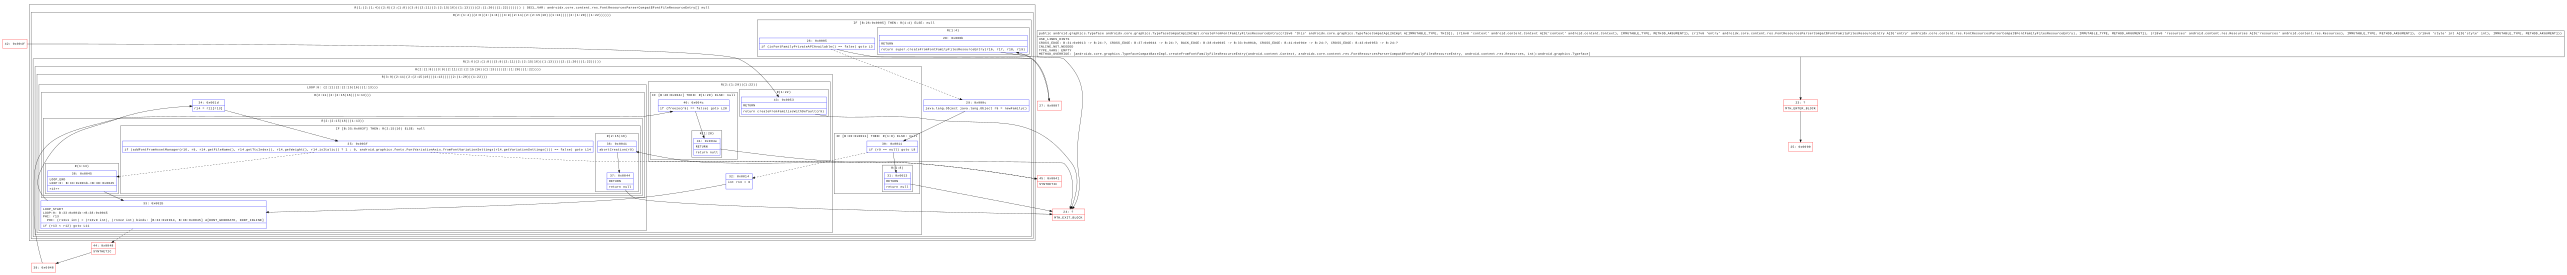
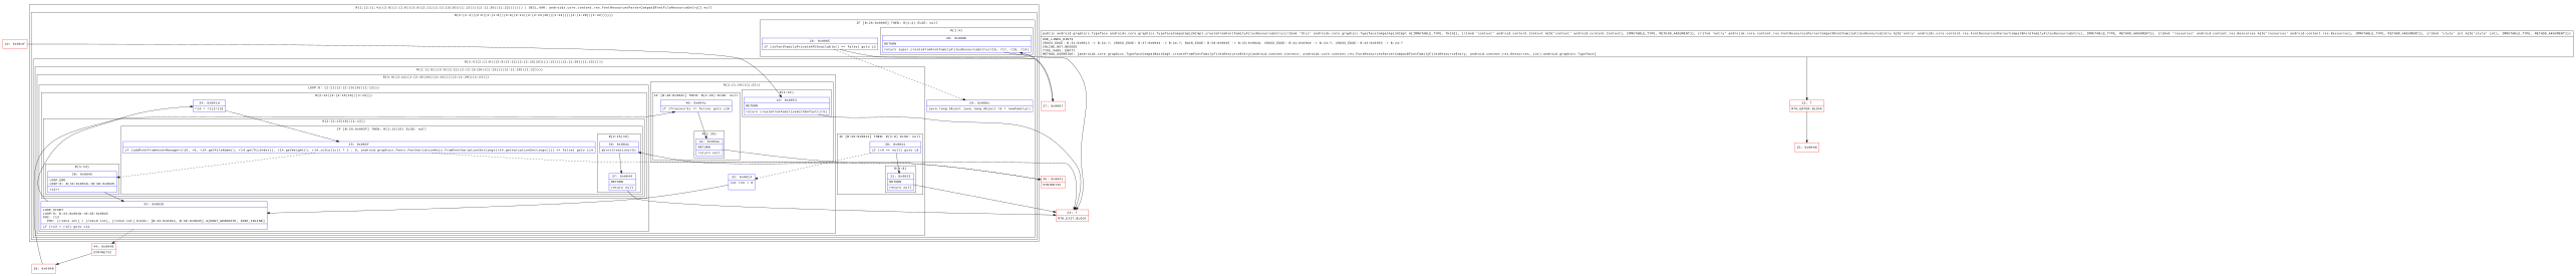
  digraph {
    fontname="Liberation Mono"
    node [color=blue fontname="Liberation Mono" shape=record]
    edge [fontname="Liberation Mono"]
    n1 [label="{28\:\ 0x000b|RETURN\l|return super.createFromFontFamilyFilesResourceEntry(r16, r17, r18, r19)\l}"]
    n2 [label="{26\:\ 0x0005|if (isFontFamilyPrivateAPIAvailable() == false) goto L3\l}"]
    n3 [label="{31\:\ 0x0013|RETURN\l|return null\l}"]
    n4 [label="{30\:\ 0x0011|if (r9 == null) goto L8\l}"]
    n5 [label="{36\:\ 0x0041|abortCreation(r9)\l}"]
    n6 [label="{37\:\ 0x0044|RETURN\l|return null\l}"]
    n7 [label="{35\:\ 0x003f|if (addFontFromAssetManager(r16, r9, r14.getFileName(), r14.getTtcIndex(), r14.getWeight(), r14.isItalic() ? 1 : 0, android.graphics.fonts.FontVariationAxis.fromFontVariationSettings(r14.getVariationSettings())) == false) goto L14\l}"]
    n8 [label="{38\:\ 0x0045|LOOP_END\lLOOP:0: B:33:0x001b\-\>B:38:0x0045\l|r13++\l}"]
    n9 [label="{34\:\ 0x001d|r14 = r11[r13]\l}"]
    n10 [label="{33\:\ 0x001b|LOOP_START\lLOOP:0: B:33:0x001b\-\>B:38:0x0045\lPHI: r13 \l  PHI: (r13v1 int) = (r13v0 int), (r13v2 int) binds: [B:32:0x0014, B:38:0x0045] A[DONT_GENERATE, DONT_INLINE]\l|if (r13 \< r12) goto L11\l}"]
    n11 [label="{41\:\ 0x004e|RETURN\l|return null\l}"]
    n12 [label="{40\:\ 0x004c|if (freeze(r9) == false) goto L20\l}"]
    n13 [label="{43\:\ 0x0053|RETURN\l|return createFromFamiliesWithDefault(r9)\l}"]
    n14 [label="{32\:\ 0x0014|int r13 = 0\l\l}"]
    n15 [label="{29\:\ 0x000c|java.lang.Object java.lang.Object r9 = newFamily()\l}"]
    n16 [color=red label="{24\:\ ?|MTH_EXIT_BLOCK\l}"]
    n17 [color=red label="{27\:\ 0x0007}"]
    n18 [color=red label="{45\:\ 0x0041|SYNTHETIC\l}"]
    n19 [color=red label="{44\:\ 0x0048|SYNTHETIC\l}"]
    n20 [color=red label="{39\:\ 0x0048}"]
    n21 [color=red label="{42\:\ 0x004f}"]
    n22 [color=red label="{23\:\ ?|MTH_ENTER_BLOCK\l}"]
    n23 [color=red label="{25\:\ 0x0000}"]
    n24 [label="{public android.graphics.Typeface androidx.core.graphics.TypefaceCompatApi26Impl.createFromFontFamilyFilesResourceEntry((r15v0 'this' androidx.core.graphics.TypefaceCompatApi26Impl A[IMMUTABLE_TYPE, THIS]), (r16v0 'context' android.content.Context A[D('context' android.content.Context), IMMUTABLE_TYPE, METHOD_ARGUMENT]), (r17v0 'entry' androidx.core.content.res.FontResourcesParserCompat$FontFamilyFilesResourceEntry A[D('entry' androidx.core.content.res.FontResourcesParserCompat$FontFamilyFilesResourceEntry), IMMUTABLE_TYPE, METHOD_ARGUMENT]), (r18v0 'resources' android.content.res.Resources A[D('resources' android.content.res.Resources), IMMUTABLE_TYPE, METHOD_ARGUMENT]), (r19v0 'style' int A[D('style' int), IMMUTABLE_TYPE, METHOD_ARGUMENT]))  | USE_LINES_HINTS\lCROSS_EDGE: B:31:0x0013 \-\> B:24:?, CROSS_EDGE: B:37:0x0044 \-\> B:24:?, BACK_EDGE: B:38:0x0045 \-\> B:33:0x001b, CROSS_EDGE: B:41:0x004e \-\> B:24:?, CROSS_EDGE: B:43:0x0053 \-\> B:24:?\lINLINE_NOT_NEEDED\lTYPE_VARS: EMPTY\lMETHOD_OVERRIDE: [androidx.core.graphics.TypefaceCompatBaseImpl.createFromFontFamilyFilesResourceEntry(android.content.Context, androidx.core.content.res.FontResourcesParserCompat$FontFamilyFilesResourceEntry, android.content.res.Resources, int):android.graphics.Typeface]\l}" color=""]
    subgraph cluster_1 {
      label="R(1:(2:(1:4)|(2:6|(2:(1:8)|(3:9|(2:11|(2:(2:15|16)|(1:13)))|(2:(1:20)|(1:22))))))) | DECL_VAR: androidx.core.content.res.FontResourcesParserCompat$FontFileResourceEntry[] null\l"
      subgraph cluster_2 {
        label="R(2:(1:4)|(2:6|(2:(1:8)|(3:9|(2:11|(2:(2:15|16)|(1:13)))|(2:(1:20)|(1:22))))))"
        subgraph cluster_3 {
          label="IF [B:26:0x0005] THEN: R(1:4) ELSE: null"
          n2
          subgraph cluster_4 {
            label="R(1:4)"
            n1
          }
        }
        subgraph cluster_5 {
          label="R(2:6|(2:(1:8)|(3:9|(2:11|(2:(2:15|16)|(1:13)))|(2:(1:20)|(1:22)))))"
          n15
          subgraph cluster_6 {
            label="R(2:(1:8)|(3:9|(2:11|(2:(2:15|16)|(1:13)))|(2:(1:20)|(1:22))))"
            subgraph cluster_7 {
              label="IF [B:30:0x0011] THEN: R(1:8) ELSE: null"
              n4
              subgraph cluster_8 {
                label="R(1:8)"
                n3
              }
            }
            subgraph cluster_9 {
              label="R(3:9|(2:11|(2:(2:15|16)|(1:13)))|(2:(1:20)|(1:22)))"
              n14
              subgraph cluster_10 {
                label="LOOP:0: (2:11|(2:(2:15|16)|(1:13)))"
                n10
                subgraph cluster_11 {
                  label="R(2:11|(2:(2:15|16)|(1:13)))"
                  n9
                  subgraph cluster_12 {
                    label="R(2:(2:15|16)|(1:13))"
                    subgraph cluster_13 {
                      label="IF [B:35:0x003f] THEN: R(2:15|16) ELSE: null"
                      n7
                      subgraph cluster_14 {
                        label="R(2:15|16)"
                        n5
                        n6
                      }
                    }
                    subgraph cluster_15 {
                      label="R(1:13)"
                      n8
                    }
                  }
                }
              }
              subgraph cluster_16 {
                label="R(2:(1:20)|(1:22))"
                subgraph cluster_17 {
                  label="IF [B:40:0x004c] THEN: R(1:20) ELSE: null"
                  n12
                  subgraph cluster_18 {
                    label="R(1:20)"
                    n11
                  }
                }
                subgraph cluster_19 {
                  label="R(1:22)"
                  n13
                }
              }
            }
          }
        }
      }
    }
    n1 -> n16
    n2 -> n15 [style=dashed]
    n2 -> n17
    n3 -> n16
    n4 -> n3
    n4 -> n14 [style=dashed]
    n5 -> n6
    n6 -> n16
    n7 -> n8 [style=dashed]
    n7 -> n18 [style=dashed]
    n8 -> n10
    n9 -> n7
    n10 -> n9
    n10 -> n19 [style=dashed]
    n11 -> n16
    n12 -> n11
    n13 -> n16
    n14 -> n10
-   n15 -> n4
    n17 -> n1
    n18 -> n5
    n19 -> n20
    n20 -> n12
    n21 -> n13
    n22 -> n23
    n24 -> n22
  }
